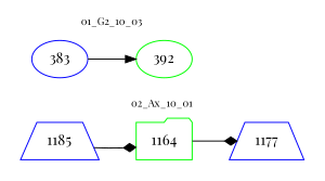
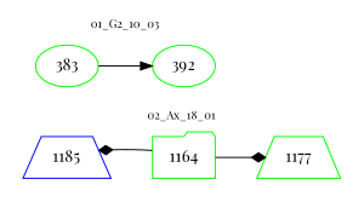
  digraph {
    fontname="Playfair Display"
    rankdir=LR
    node [color=green fontname="Playfair Display" shape=trapezium]
    edge [arrowhead=diamond color=black fontname="Playfair Display"]
    n1 [color=blue label=1185]
    n2 [label=1164 shape=folder]
-   n3 [color=blue label=1177]
-   n4 [color=blue label=383 shape=ellipse]
+   n3 [label=1177]
+   n4 [label=383 shape=ellipse]
    n5 [label=392 shape=ellipse]
    subgraph cluster_1 {
      color=white
      fontsize=10
-     label="02_Ax_10_01"
+     label="02_Ax_18_01"
      n1
      n2
      n3
    }
    subgraph cluster_2 {
      color=white
      fontsize=10
      label="01_G2_10_03"
      n4
      n5
    }
-   n1 -> n2
+   n2 -> n1
    n2 -> n3
    n4 -> n5 [arrowhead=normal]
  }
